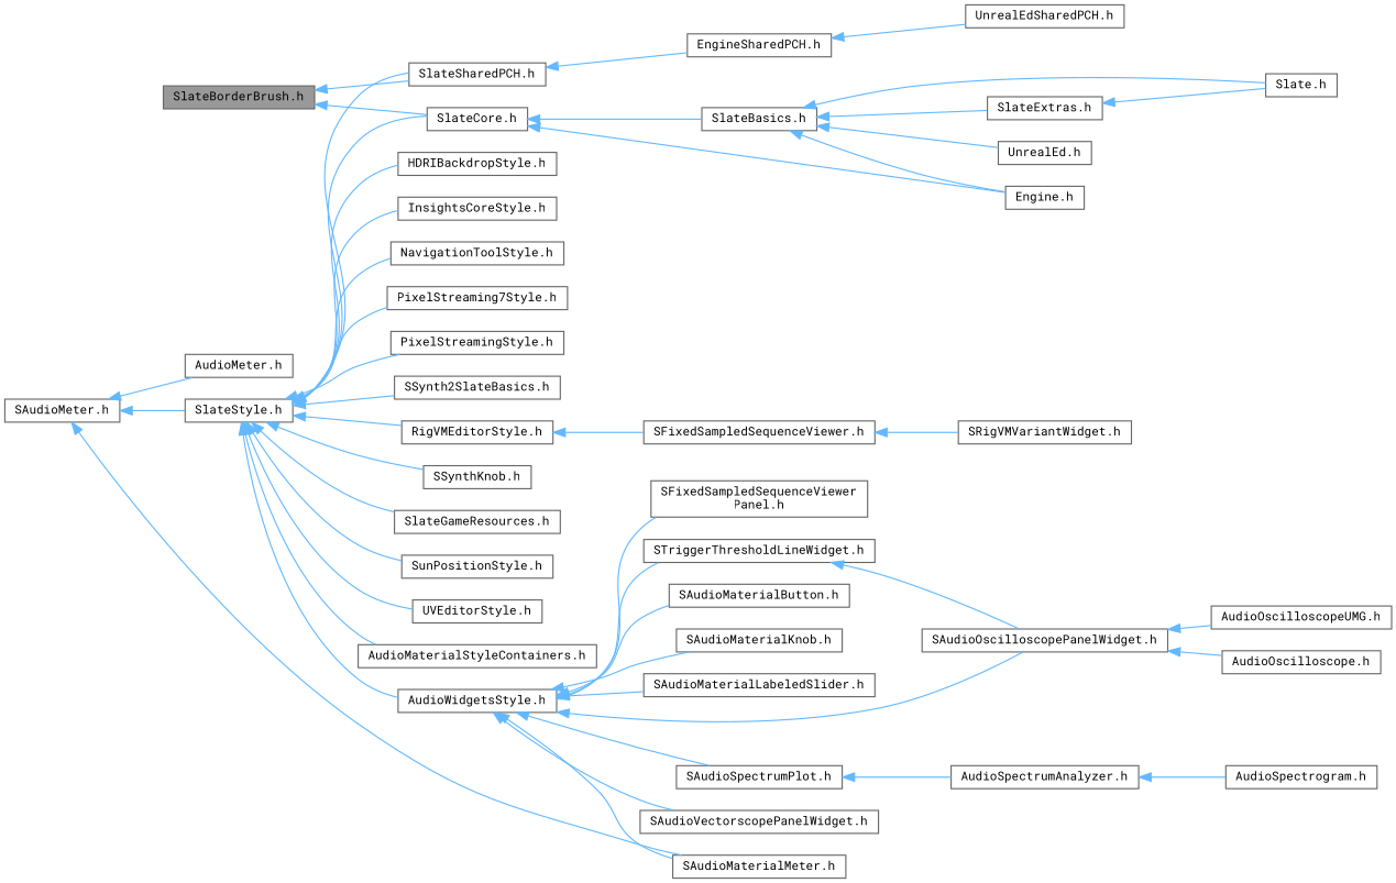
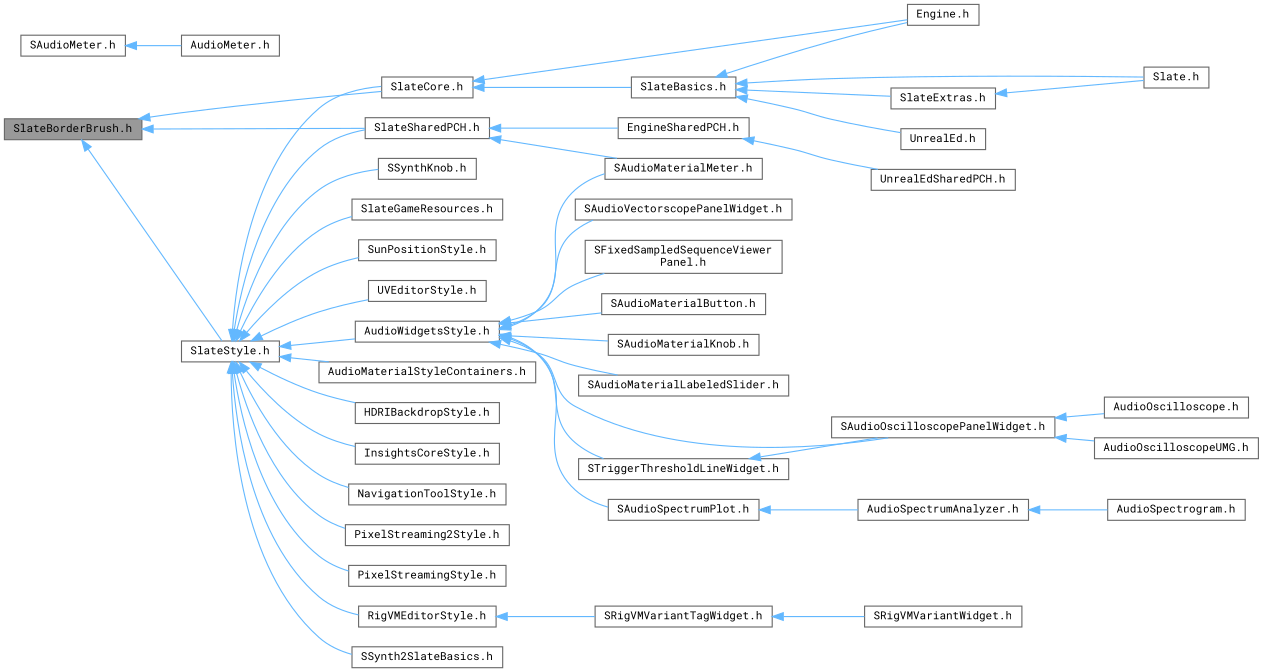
  digraph {
    fontname="Roboto Mono"
    rankdir=LR
    node [color=grey40 fillcolor=white fontname="Roboto Mono" fontsize=10 shape=box style=filled]
    edge [color=steelblue1 dir=back fontname="Roboto Mono" fontsize=10 labelfontname=Helvetica labelfontsize=10 style=solid]
    n1 [color=gray40 fillcolor=grey60 fontcolor=black height=0.2 label="SlateBorderBrush.h" width=0.4]
    n2 [height=0.2 label="SlateCore.h" width=0.4]
    n3 [height=0.2 label="SlateSharedPCH.h" width=0.4]
    n4 [height=0.2 label="SlateStyle.h" width=0.4]
    n5 [height=0.2 label="Engine.h" width=0.4]
    n6 [height=0.2 label="SlateBasics.h" width=0.4]
    n7 [height=0.2 label="EngineSharedPCH.h" width=0.4]
    n8 [height=0.2 label="AudioMaterialStyleContainers.h" width=0.4]
    n9 [height=0.2 label="AudioWidgetsStyle.h" width=0.4]
    n10 [height=0.2 label="HDRIBackdropStyle.h" width=0.4]
    n11 [height=0.2 label="InsightsCoreStyle.h" width=0.4]
    n12 [height=0.2 label="NavigationToolStyle.h" width=0.4]
-   n13 [height=0.2 label="PixelStreaming7Style.h" width=0.4]
+   n13 [height=0.2 label="PixelStreaming2Style.h" width=0.4]
    n14 [height=0.2 label="PixelStreamingStyle.h" width=0.4]
    n15 [height=0.2 label="RigVMEditorStyle.h" width=0.4]
    n16 [height=0.2 label="SSynth2SlateBasics.h" width=0.4]
    n17 [height=0.2 label="SSynthKnob.h" width=0.4]
    n18 [height=0.2 label="SlateGameResources.h" width=0.4]
    n19 [height=0.2 label="SunPositionStyle.h" width=0.4]
    n20 [height=0.2 label="UVEditorStyle.h" width=0.4]
    n21 [height=0.2 label="Slate.h" width=0.4]
    n22 [height=0.2 label="SlateExtras.h" width=0.4]
    n23 [height=0.2 label="UnrealEd.h" width=0.4]
    n24 [height=0.2 label="UnrealEdSharedPCH.h" width=0.4]
    n25 [height=0.2 label="SAudioMaterialButton.h" width=0.4]
    n26 [height=0.2 label="SAudioMaterialKnob.h" width=0.4]
    n27 [height=0.2 label="SAudioMaterialLabeledSlider.h" width=0.4]
    n28 [height=0.2 label="SAudioMaterialMeter.h" width=0.4]
    n29 [height=0.2 label="SAudioOscilloscopePanelWidget.h" width=0.4]
    n30 [height=0.2 label="SAudioSpectrumPlot.h" width=0.4]
    n31 [height=0.2 label="SAudioVectorscopePanelWidget.h" width=0.4]
    n32 [height=0.2 label="SFixedSampledSequenceViewer\lPanel.h" width=0.4]
    n33 [height=0.2 label="STriggerThresholdLineWidget.h" width=0.4]
-   n34 [height=0.2 label="SFixedSampledSequenceViewer.h" width=0.4]
+   n34 [height=0.2 label="SRigVMVariantTagWidget.h" width=0.4]
    n35 [height=0.2 label="SAudioMeter.h" width=0.4]
    n36 [height=0.2 label="AudioMeter.h" width=0.4]
    n37 [height=0.2 label="AudioOscilloscope.h" width=0.4]
    n38 [height=0.2 label="AudioOscilloscopeUMG.h" width=0.4]
    n39 [height=0.2 label="AudioSpectrumAnalyzer.h" width=0.4]
    n40 [height=0.2 label="AudioSpectrogram.h" width=0.4]
    n41 [height=0.2 label="SRigVMVariantWidget.h" width=0.4]
    n1 -> n2
    n1 -> n3
-   n35 -> n4
+   n1 -> n4
    n2 -> n5
    n2 -> n6
    n3 -> n7
    n4 -> n2
    n4 -> n3
    n4 -> n8
    n4 -> n9
    n4 -> n10
    n4 -> n11
    n4 -> n12
    n4 -> n13
    n4 -> n14
    n4 -> n15
    n4 -> n16
    n4 -> n17
    n4 -> n18
    n4 -> n19
    n4 -> n20
    n6 -> n5
    n6 -> n21
    n6 -> n22
    n6 -> n23
    n7 -> n24
    n9 -> n25
    n9 -> n26
    n9 -> n27
    n9 -> n28
    n9 -> n29
    n9 -> n30
    n9 -> n31
    n9 -> n32
    n9 -> n33
    n15 -> n34
    n22 -> n21
    n29 -> n37
    n29 -> n38
    n30 -> n39
    n33 -> n29
    n34 -> n41
-   n35 -> n28
+   n3 -> n28
    n35 -> n36
    n39 -> n40
  }
